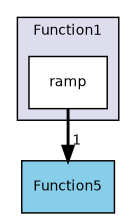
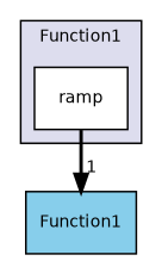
  digraph {
    compound=true
    node [fontname=Helvetica fontsize=10 shape=box style=filled]
    n1 [fillcolor=white label=ramp pencolor=black]
-   n2 [label=Function5 fillcolor=skyblue]
+   n2 [label=Function1 fillcolor=skyblue]
    subgraph cluster_1 {
      bgcolor="#ddddee"
      fontname=Helvetica
      fontsize=10
      label=Function1
      pencolor=black
      n1
    }
    n1 -> n2 [headlabel=1 labeldistance=1.5 labelfontname=Helvetica labelfontsize=10 style=bold]
  }
